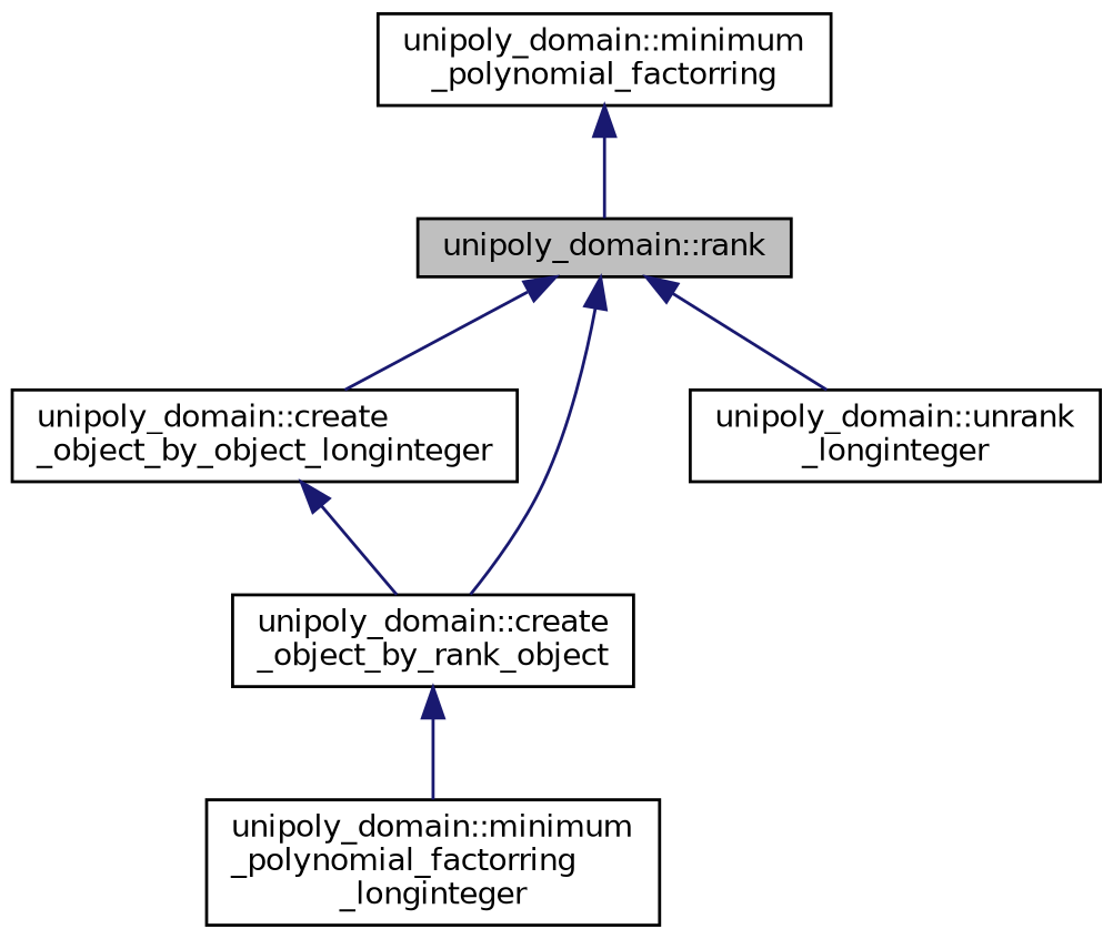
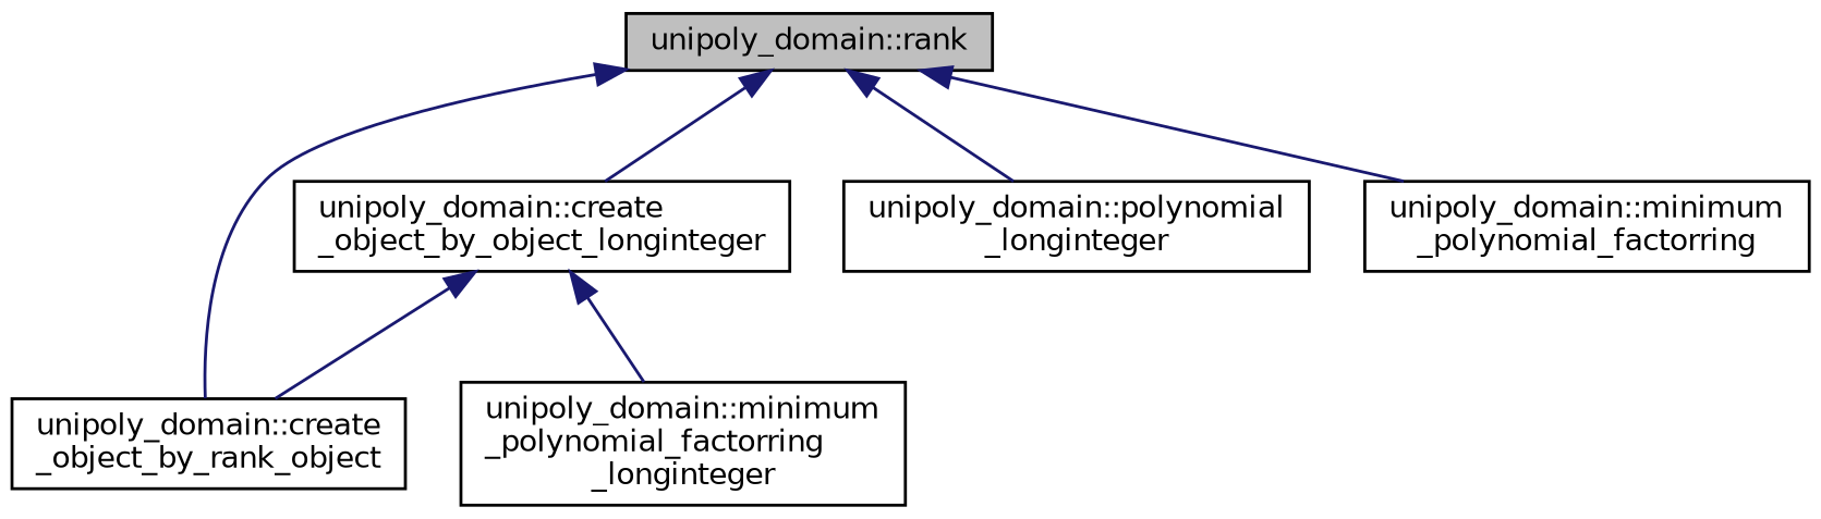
  digraph {
    rankdir=TB
    node [color=black fillcolor=white fontname=Helvetica fontsize=10 shape=record style=filled]
    edge [color=midnightblue dir=back fontname=Helvetica fontsize=10 labelfontname=Helvetica labelfontsize=10 style=solid]
    n1 [fillcolor=grey75 fontcolor=black height=0.2 label="unipoly_domain::rank" width=0.4]
    n2 [height=0.2 label="unipoly_domain::create\l_object_by_object_longinteger" width=0.4]
    n3 [height=0.2 label="unipoly_domain::create\l_object_by_rank_object" width=0.4]
-   n4 [height=0.2 label="unipoly_domain::unrank\l_longinteger" width=0.4]
+   n4 [height=0.2 label="unipoly_domain::polynomial\l_longinteger" width=0.4]
    n5 [height=0.2 label="unipoly_domain::minimum\l_polynomial_factorring" width=0.4]
    n6 [height=0.2 label="unipoly_domain::minimum\l_polynomial_factorring\l_longinteger" width=0.4]
    n1 -> n2
    n1 -> n3
    n1 -> n4
-   n5 -> n1
+   n1 -> n5
    n2 -> n3
-   n3 -> n6
+   n2 -> n6
  }
